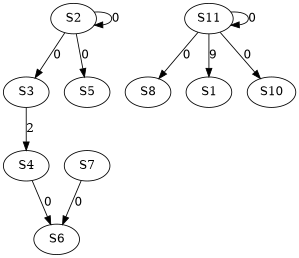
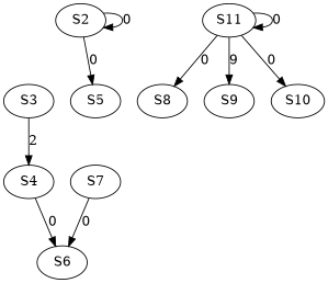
  strict digraph {
    S2
    S3
    S5
    S4
    S6
    S7
    S11
    S8
-   S9 [label=S1]
+   S9
    S10
    S2 -> S2 [label=0]
-   S2 -> S3 [label=0]
    S2 -> S5 [label=0]
    S3 -> S4 [label=2]
    S4 -> S6 [label=0]
    S7 -> S6 [label=0]
    S11 -> S11 [label=0]
    S11 -> S8 [label=0]
    S11 -> S9 [label=9]
    S11 -> S10 [label=0]
  }
